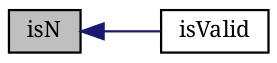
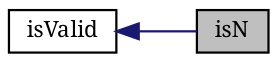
  digraph {
    rankdir=LR
    fontname="Noto Serif"
    node [color=black fontname="Noto Serif" fontsize=10 shape=record style=filled]
    n1 [fillcolor=grey75 fontcolor=black height=0.2 label=isN width=0.4]
    n2 [fillcolor=white height=0.2 label=isValid width=0.4]
-   n1 -> n2 [color=midnightblue dir=back fontname="Noto Serif" fontsize=10 labelfontname=Helvetica labelfontsize=10 style=solid]
+   n2 -> n1 [color=midnightblue dir=back fontname="Noto Serif" fontsize=10 labelfontname=Helvetica labelfontsize=10 style=solid]
  }
